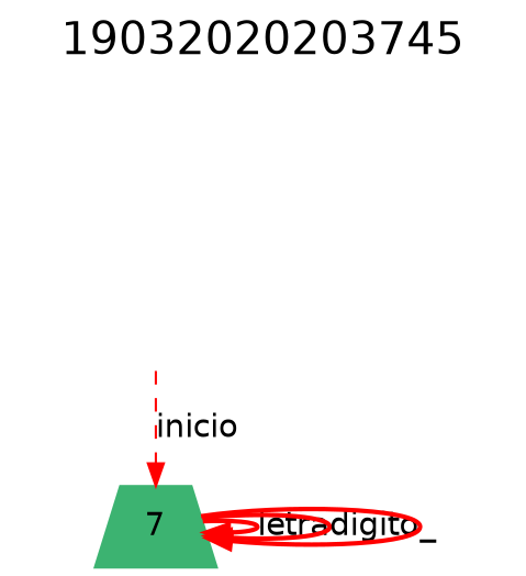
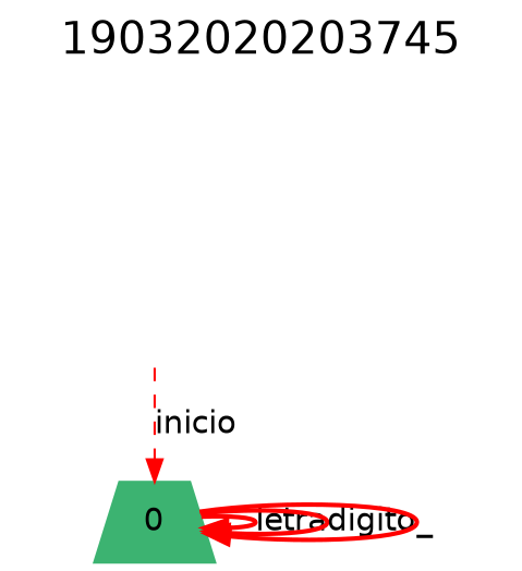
  digraph {
    fontsize=20
    label=19032020203745
    labelloc=t
    rankdir=TB
    fontname="DejaVu Sans"
    node [fontname="DejaVu Sans"]
    edge [color=red style=bold fontname="DejaVu Sans"]
-   0 [color=mediumseagreen style=filled shape=trapezium label=7]
+   0 [color=mediumseagreen style=filled shape=trapezium]
    secret_node [color=midnightblue fontcolor=white shape=circle style=invis]
    0 -> 0 [label=letra]
    0 -> 0 [label=digito]
    0 -> 0 [label=_]
    secret_node -> 0 [label=inicio style=dashed]
  }
